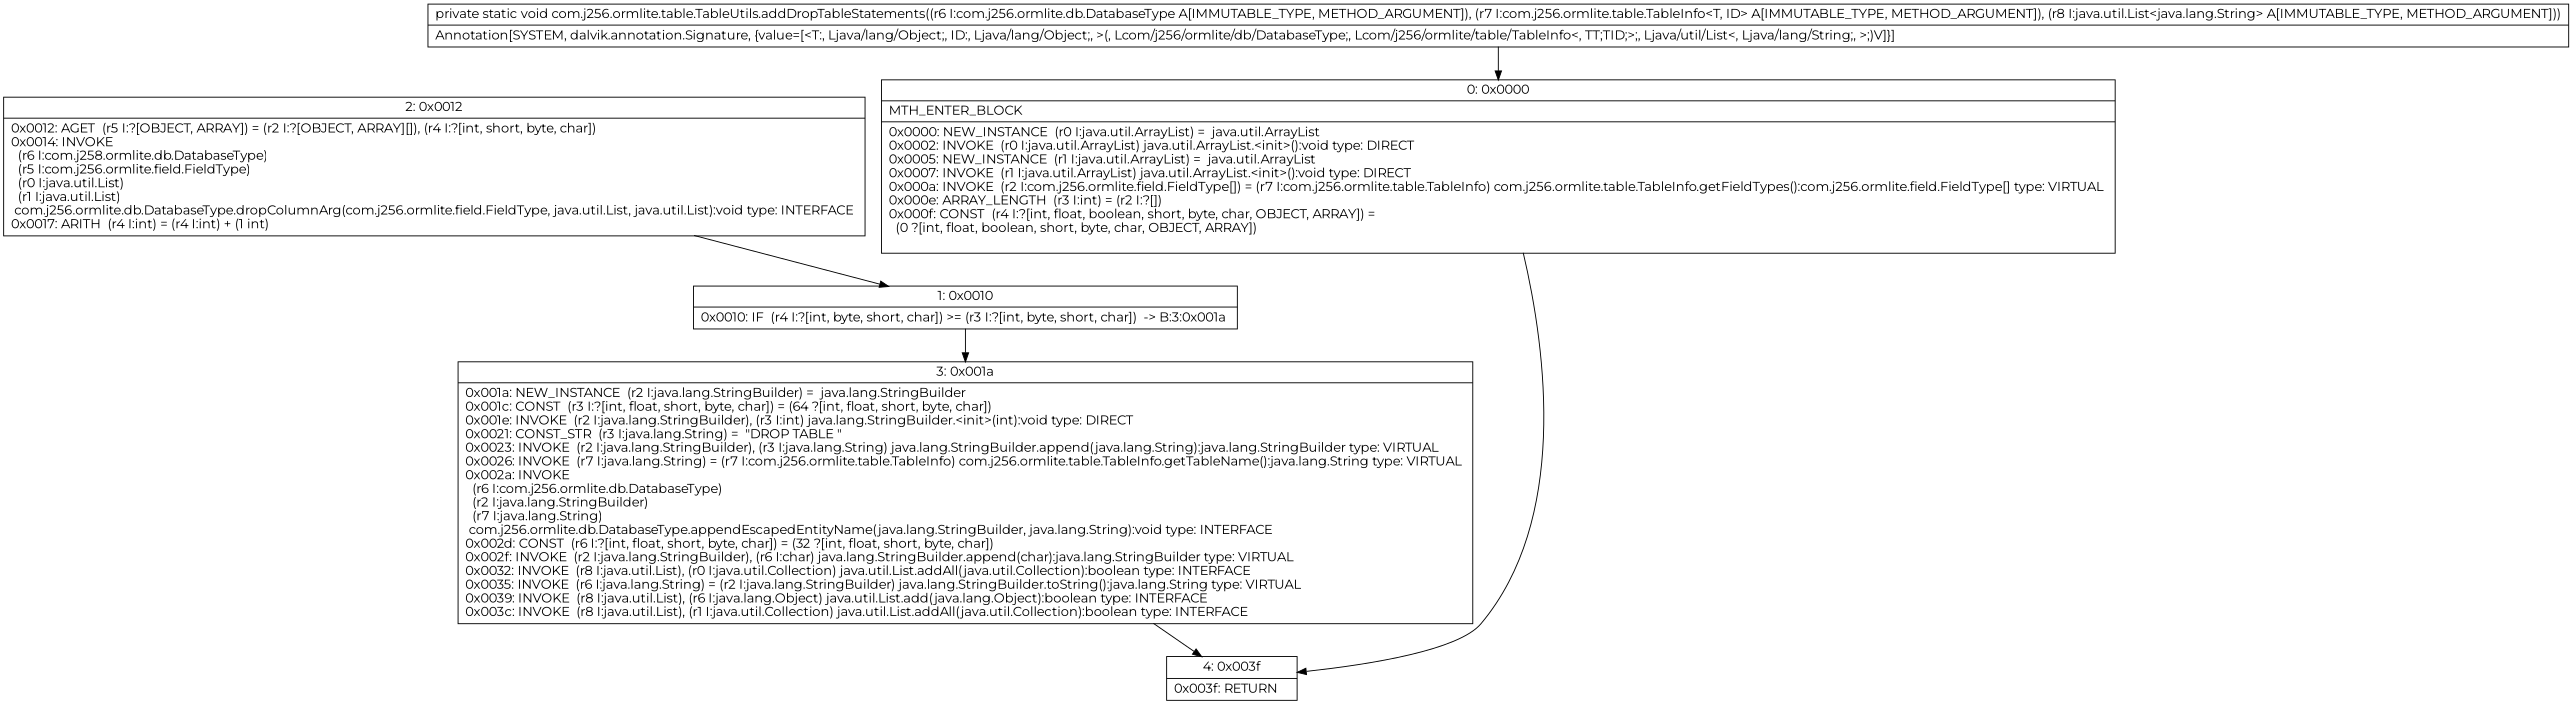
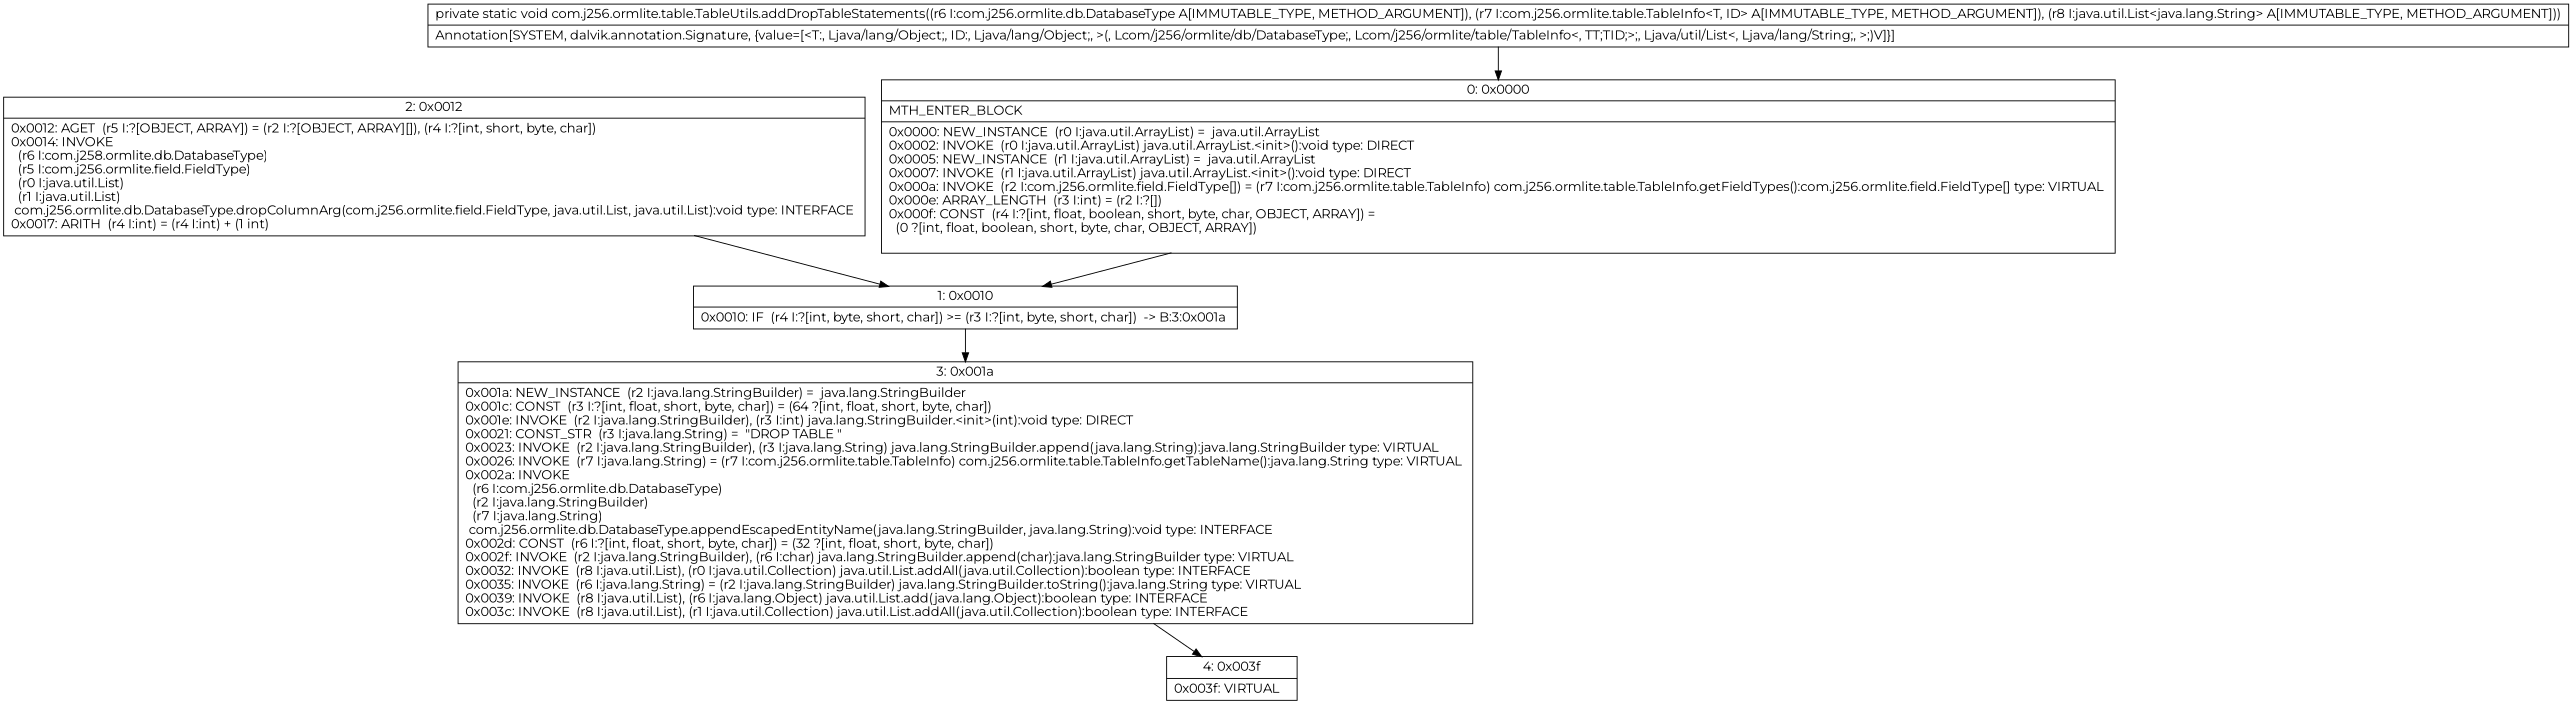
  digraph {
    fontname=Montserrat
    node [fontname=Montserrat shape=record]
    edge [fontname=Montserrat]
    n1 [label="{0\:\ 0x0000|MTH_ENTER_BLOCK\l|0x0000: NEW_INSTANCE  (r0 I:java.util.ArrayList) =  java.util.ArrayList \l0x0002: INVOKE  (r0 I:java.util.ArrayList) java.util.ArrayList.\<init\>():void type: DIRECT \l0x0005: NEW_INSTANCE  (r1 I:java.util.ArrayList) =  java.util.ArrayList \l0x0007: INVOKE  (r1 I:java.util.ArrayList) java.util.ArrayList.\<init\>():void type: DIRECT \l0x000a: INVOKE  (r2 I:com.j256.ormlite.field.FieldType[]) = (r7 I:com.j256.ormlite.table.TableInfo) com.j256.ormlite.table.TableInfo.getFieldTypes():com.j256.ormlite.field.FieldType[] type: VIRTUAL \l0x000e: ARRAY_LENGTH  (r3 I:int) = (r2 I:?[]) \l0x000f: CONST  (r4 I:?[int, float, boolean, short, byte, char, OBJECT, ARRAY]) = \l  (0 ?[int, float, boolean, short, byte, char, OBJECT, ARRAY])\l \l}"]
    n2 [label="{1\:\ 0x0010|0x0010: IF  (r4 I:?[int, byte, short, char]) \>= (r3 I:?[int, byte, short, char])  \-\> B:3:0x001a \l}"]
    n3 [label="{3\:\ 0x001a|0x001a: NEW_INSTANCE  (r2 I:java.lang.StringBuilder) =  java.lang.StringBuilder \l0x001c: CONST  (r3 I:?[int, float, short, byte, char]) = (64 ?[int, float, short, byte, char]) \l0x001e: INVOKE  (r2 I:java.lang.StringBuilder), (r3 I:int) java.lang.StringBuilder.\<init\>(int):void type: DIRECT \l0x0021: CONST_STR  (r3 I:java.lang.String) =  \"DROP TABLE \" \l0x0023: INVOKE  (r2 I:java.lang.StringBuilder), (r3 I:java.lang.String) java.lang.StringBuilder.append(java.lang.String):java.lang.StringBuilder type: VIRTUAL \l0x0026: INVOKE  (r7 I:java.lang.String) = (r7 I:com.j256.ormlite.table.TableInfo) com.j256.ormlite.table.TableInfo.getTableName():java.lang.String type: VIRTUAL \l0x002a: INVOKE  \l  (r6 I:com.j256.ormlite.db.DatabaseType)\l  (r2 I:java.lang.StringBuilder)\l  (r7 I:java.lang.String)\l com.j256.ormlite.db.DatabaseType.appendEscapedEntityName(java.lang.StringBuilder, java.lang.String):void type: INTERFACE \l0x002d: CONST  (r6 I:?[int, float, short, byte, char]) = (32 ?[int, float, short, byte, char]) \l0x002f: INVOKE  (r2 I:java.lang.StringBuilder), (r6 I:char) java.lang.StringBuilder.append(char):java.lang.StringBuilder type: VIRTUAL \l0x0032: INVOKE  (r8 I:java.util.List), (r0 I:java.util.Collection) java.util.List.addAll(java.util.Collection):boolean type: INTERFACE \l0x0035: INVOKE  (r6 I:java.lang.String) = (r2 I:java.lang.StringBuilder) java.lang.StringBuilder.toString():java.lang.String type: VIRTUAL \l0x0039: INVOKE  (r8 I:java.util.List), (r6 I:java.lang.Object) java.util.List.add(java.lang.Object):boolean type: INTERFACE \l0x003c: INVOKE  (r8 I:java.util.List), (r1 I:java.util.Collection) java.util.List.addAll(java.util.Collection):boolean type: INTERFACE \l}"]
    n4 [label="{2\:\ 0x0012|0x0012: AGET  (r5 I:?[OBJECT, ARRAY]) = (r2 I:?[OBJECT, ARRAY][]), (r4 I:?[int, short, byte, char]) \l0x0014: INVOKE  \l  (r6 I:com.j258.ormlite.db.DatabaseType)\l  (r5 I:com.j256.ormlite.field.FieldType)\l  (r0 I:java.util.List)\l  (r1 I:java.util.List)\l com.j256.ormlite.db.DatabaseType.dropColumnArg(com.j256.ormlite.field.FieldType, java.util.List, java.util.List):void type: INTERFACE \l0x0017: ARITH  (r4 I:int) = (r4 I:int) + (1 int) \l}"]
-   n5 [label="{4\:\ 0x003f|0x003f: RETURN   \l}"]
+   n5 [label="{4\:\ 0x003f|0x003f: VIRTUAL   \l}"]
    n6 [label="{private static void com.j256.ormlite.table.TableUtils.addDropTableStatements((r6 I:com.j256.ormlite.db.DatabaseType A[IMMUTABLE_TYPE, METHOD_ARGUMENT]), (r7 I:com.j256.ormlite.table.TableInfo\<T, ID\> A[IMMUTABLE_TYPE, METHOD_ARGUMENT]), (r8 I:java.util.List\<java.lang.String\> A[IMMUTABLE_TYPE, METHOD_ARGUMENT]))  | Annotation[SYSTEM, dalvik.annotation.Signature, \{value=[\<T:, Ljava\/lang\/Object;, ID:, Ljava\/lang\/Object;, \>(, Lcom\/j256\/ormlite\/db\/DatabaseType;, Lcom\/j256\/ormlite\/table\/TableInfo\<, TT;TID;\>;, Ljava\/util\/List\<, Ljava\/lang\/String;, \>;)V]\}]\l}"]
-   n1 -> n5
+   n1 -> n2
    n2 -> n3
    n3 -> n5
    n4 -> n2
    n6 -> n1
  }
